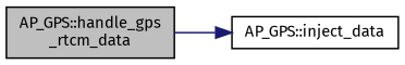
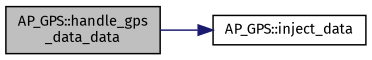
  digraph {
    rankdir=LR
    fontname="Fira Sans"
    node [color=black fontname="Fira Sans" fontsize=10 shape=record style=filled]
-   n1 [fillcolor=grey75 fontcolor=black height=0.2 label="AP_GPS::handle_gps\l_rtcm_data" width=0.4]
+   n1 [fillcolor=grey75 fontcolor=black height=0.2 label="AP_GPS::handle_gps\l_data_data" width=0.4]
    n2 [fillcolor=white height=0.2 label="AP_GPS::inject_data" width=0.4]
    n1 -> n2 [color=midnightblue fontname="Fira Sans" fontsize=10 labelfontname=Helvetica labelfontsize=10 style=solid]
  }
